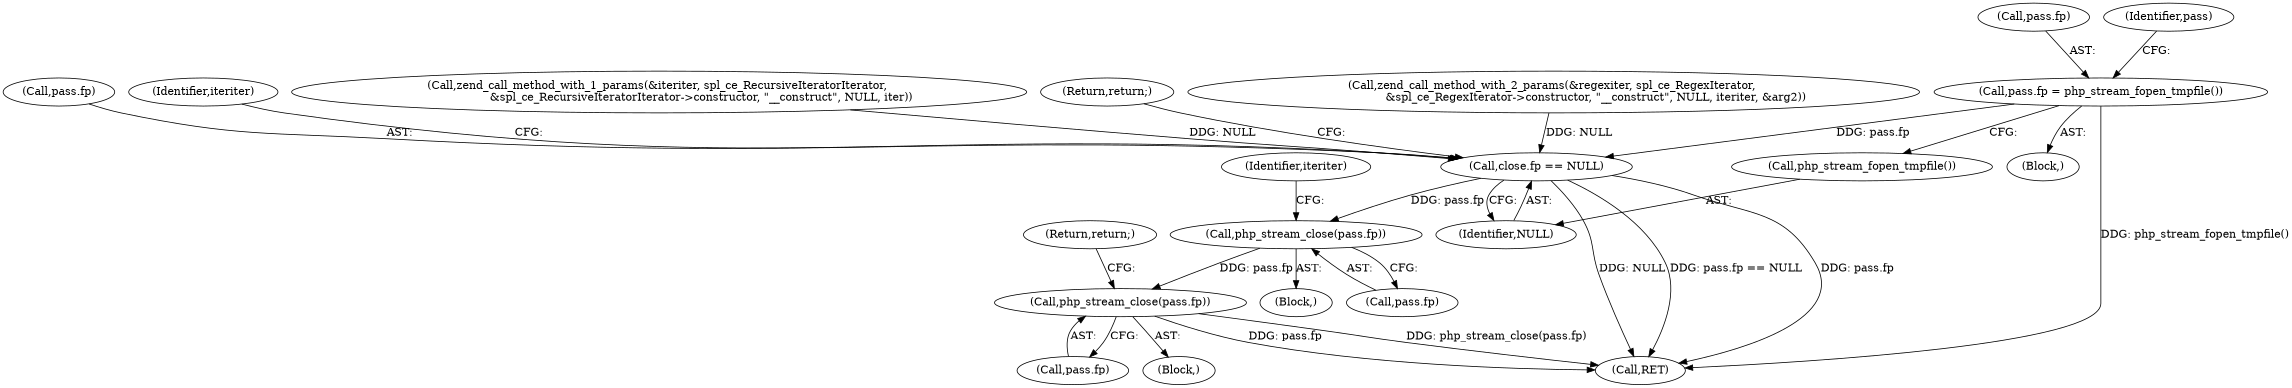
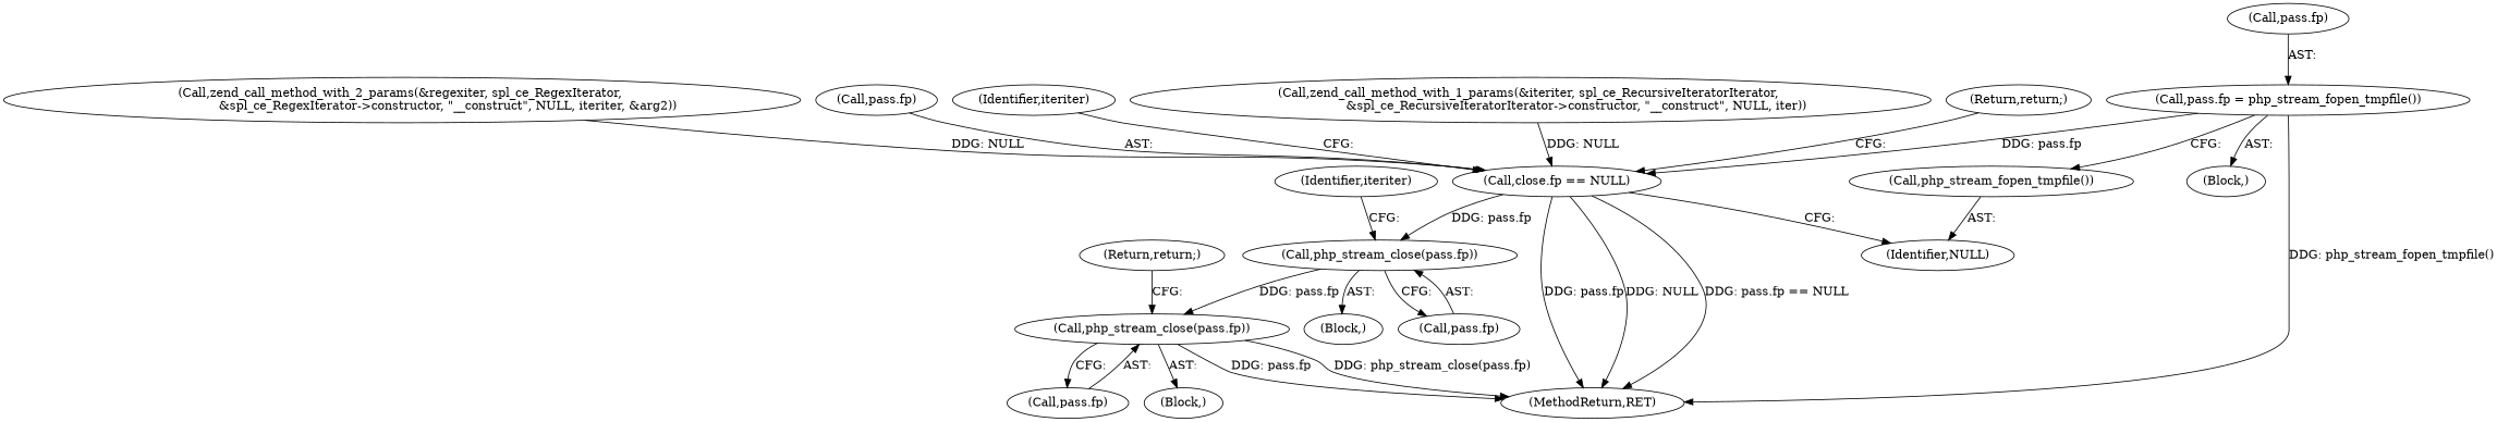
  digraph {
    n1 [label="(Call,pass.fp = php_stream_fopen_tmpfile())"]
    n2 [label="(Call,close.fp == NULL)"]
-   n3 [label="(Call,RET)"]
+   n3 [label="(MethodReturn,RET)"]
    n4 [label="(Block,)"]
    n5 [label="(Call,php_stream_fopen_tmpfile())"]
    n6 [label="(Call,php_stream_close(pass.fp))"]
    n7 [label="(Identifier,NULL)"]
    n8 [label="(Call,php_stream_close(pass.fp))"]
    n9 [label="(Block,)"]
    n10 [label="(Call,pass.fp)"]
    n11 [label="(Call,pass.fp)"]
    n12 [label="(Block,)"]
    n13 [label="(Call,zend_call_method_with_2_params(&regexiter, spl_ce_RegexIterator, \n                        &spl_ce_RegexIterator->constructor, \"__construct\", NULL, iteriter, &arg2))"]
    n14 [label="(Call,pass.fp)"]
    n15 [label="(Call,pass.fp)"]
    n16 [label="(Identifier,iteriter)"]
-   n17 [label="(Identifier,pass)"]
    n18 [label="(Call,zend_call_method_with_1_params(&iteriter, spl_ce_RecursiveIteratorIterator, \n                        &spl_ce_RecursiveIteratorIterator->constructor, \"__construct\", NULL, iter))"]
    n19 [label="(Return,return;)"]
    n20 [label="(Identifier,iteriter)"]
    n21 [label="(Return,return;)"]
    n1 -> n2 [label="DDG: pass.fp"]
    n1 -> n3 [label="DDG: php_stream_fopen_tmpfile()"]
    n1 -> n4 [label="AST: "]
    n1 -> n5 [label="CFG: "]
    n2 -> n3 [label="DDG: pass.fp"]
    n2 -> n3 [label="DDG: NULL"]
    n2 -> n3 [label="DDG: pass.fp == NULL"]
    n2 -> n6 [label="DDG: pass.fp"]
    n2 -> n7 [label="CFG: "]
    n5 -> n7 [label="AST: "]
    n6 -> n8 [label="DDG: pass.fp"]
    n6 -> n9 [label="AST: "]
    n6 -> n10 [label="CFG: "]
-   n7 -> n2 [label="AST: "]
    n8 -> n3 [label="DDG: php_stream_close(pass.fp)"]
    n8 -> n3 [label="DDG: pass.fp"]
    n8 -> n11 [label="CFG: "]
    n8 -> n12 [label="AST: "]
    n10 -> n6 [label="AST: "]
    n11 -> n8 [label="AST: "]
    n13 -> n2 [label="DDG: NULL"]
    n14 -> n2 [label="AST: "]
    n15 -> n1 [label="AST: "]
    n16 -> n2 [label="CFG: "]
-   n17 -> n1 [label="CFG: "]
    n18 -> n2 [label="DDG: NULL"]
    n19 -> n2 [label="CFG: "]
    n20 -> n6 [label="CFG: "]
    n21 -> n8 [label="CFG: "]
  }
